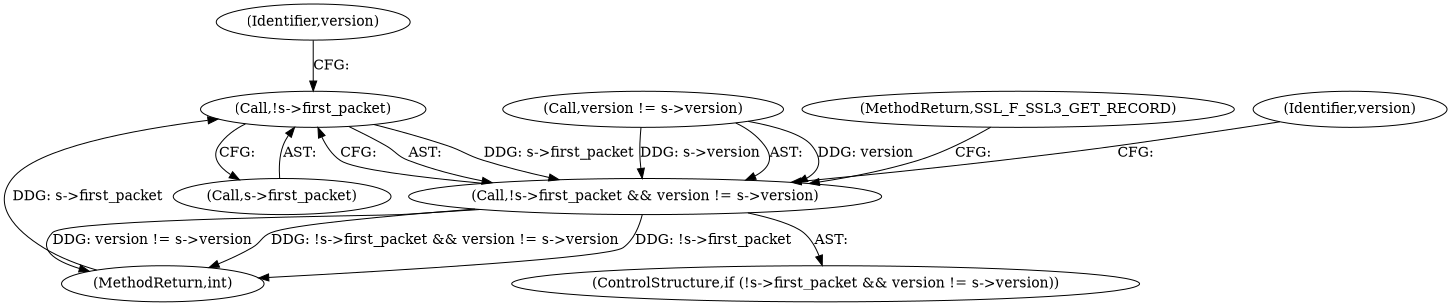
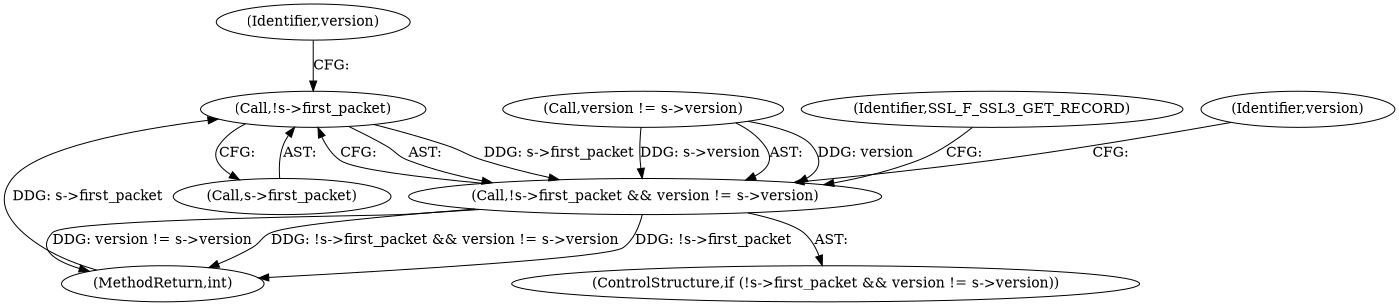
  digraph {
    n1 [label="(Call,!s->first_packet)"]
    n2 [label="(Call,!s->first_packet && version != s->version)"]
    n3 [label="(Call,s->first_packet)"]
    n4 [label="(MethodReturn,int)"]
    n5 [label="(ControlStructure,if (!s->first_packet && version != s->version))"]
    n6 [label="(Call,version != s->version)"]
-   n7 [label="(MethodReturn,SSL_F_SSL3_GET_RECORD)"]
+   n7 [label="(Identifier,SSL_F_SSL3_GET_RECORD)"]
    n8 [label="(Identifier,version)"]
    n9 [label="(Identifier,version)"]
    n1 -> n2 [label="AST: "]
    n1 -> n2 [label="DDG: s->first_packet"]
    n1 -> n3 [label="CFG: "]
    n2 -> n1 [label="CFG: "]
    n2 -> n4 [label="DDG: !s->first_packet"]
    n2 -> n4 [label="DDG: version != s->version"]
    n2 -> n4 [label="DDG: !s->first_packet && version != s->version"]
    n2 -> n5 [label="AST: "]
    n3 -> n1 [label="AST: "]
    n4 -> n1 [label="DDG: s->first_packet"]
    n6 -> n2 [label="AST: "]
    n6 -> n2 [label="DDG: version"]
    n6 -> n2 [label="DDG: s->version"]
    n7 -> n2 [label="CFG: "]
    n8 -> n1 [label="CFG: "]
    n9 -> n2 [label="CFG: "]
  }
